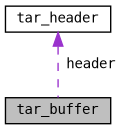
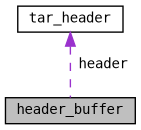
  digraph {
    fontname="DejaVu Sans Mono"
    node [color=black fontname="DejaVu Sans Mono" fontsize=10 shape=record style=filled]
-   n1 [fillcolor=grey75 fontcolor=black height=0.2 label=tar_buffer width=0.4]
+   n1 [fillcolor=grey75 fontcolor=black height=0.2 label=header_buffer width=0.4]
    n2 [fillcolor=white height=0.2 label=tar_header width=0.4]
    n2 -> n1 [color=darkorchid3 dir=back fontname="DejaVu Sans Mono" fontsize=10 label=" header" labelfontname=Helvetica labelfontsize=10 style=dashed]
  }
